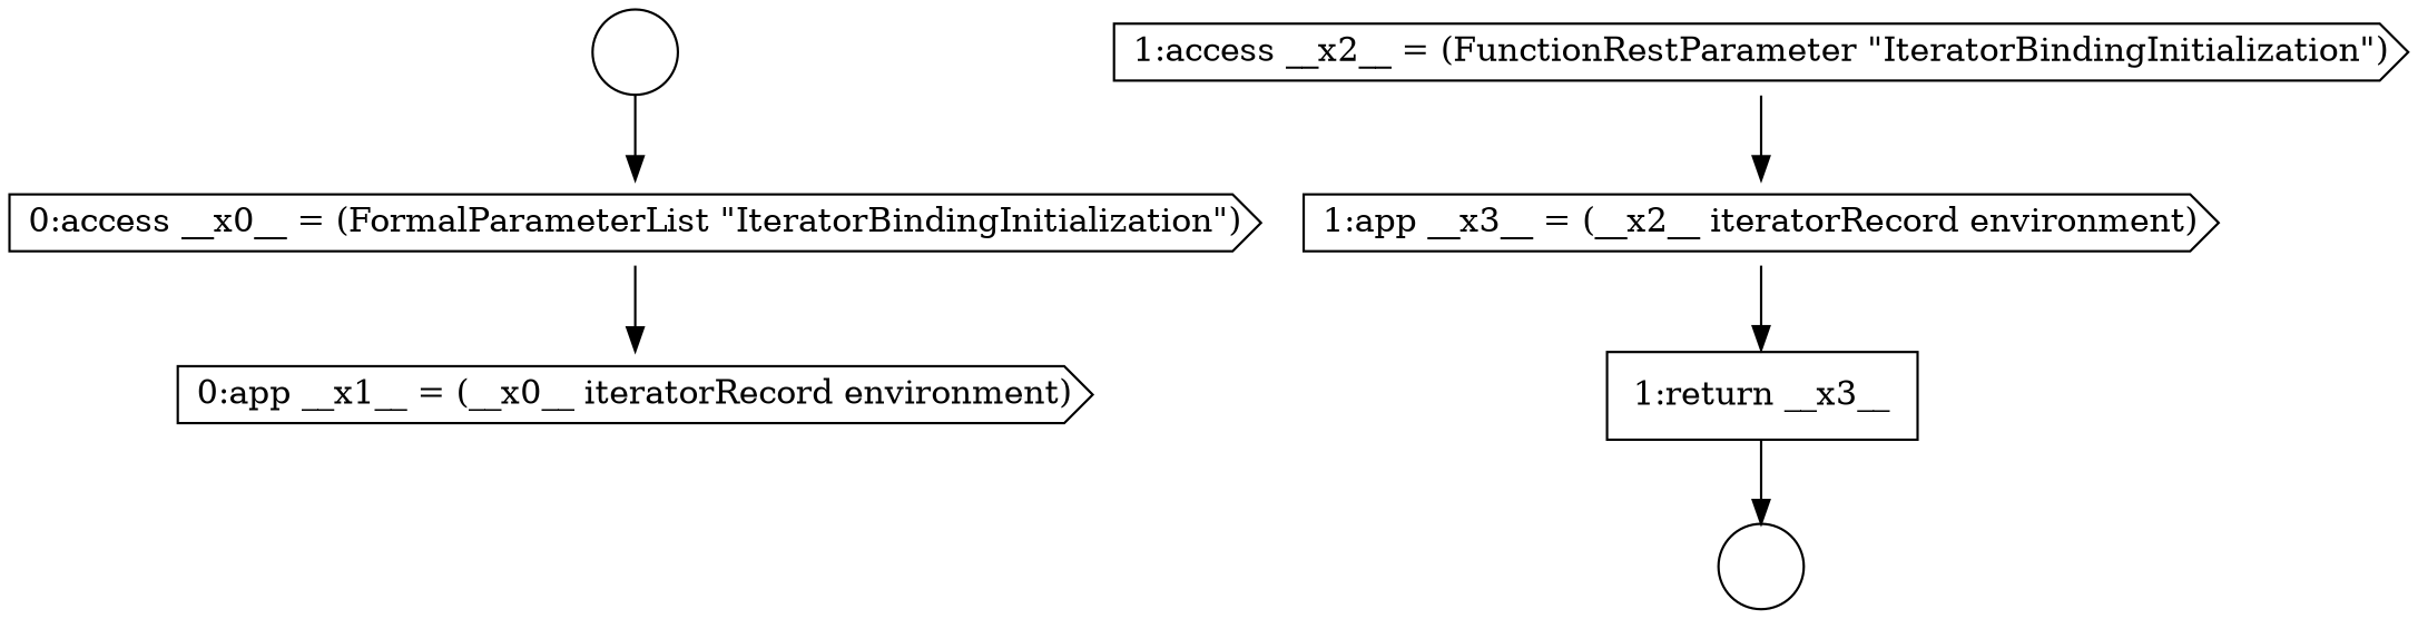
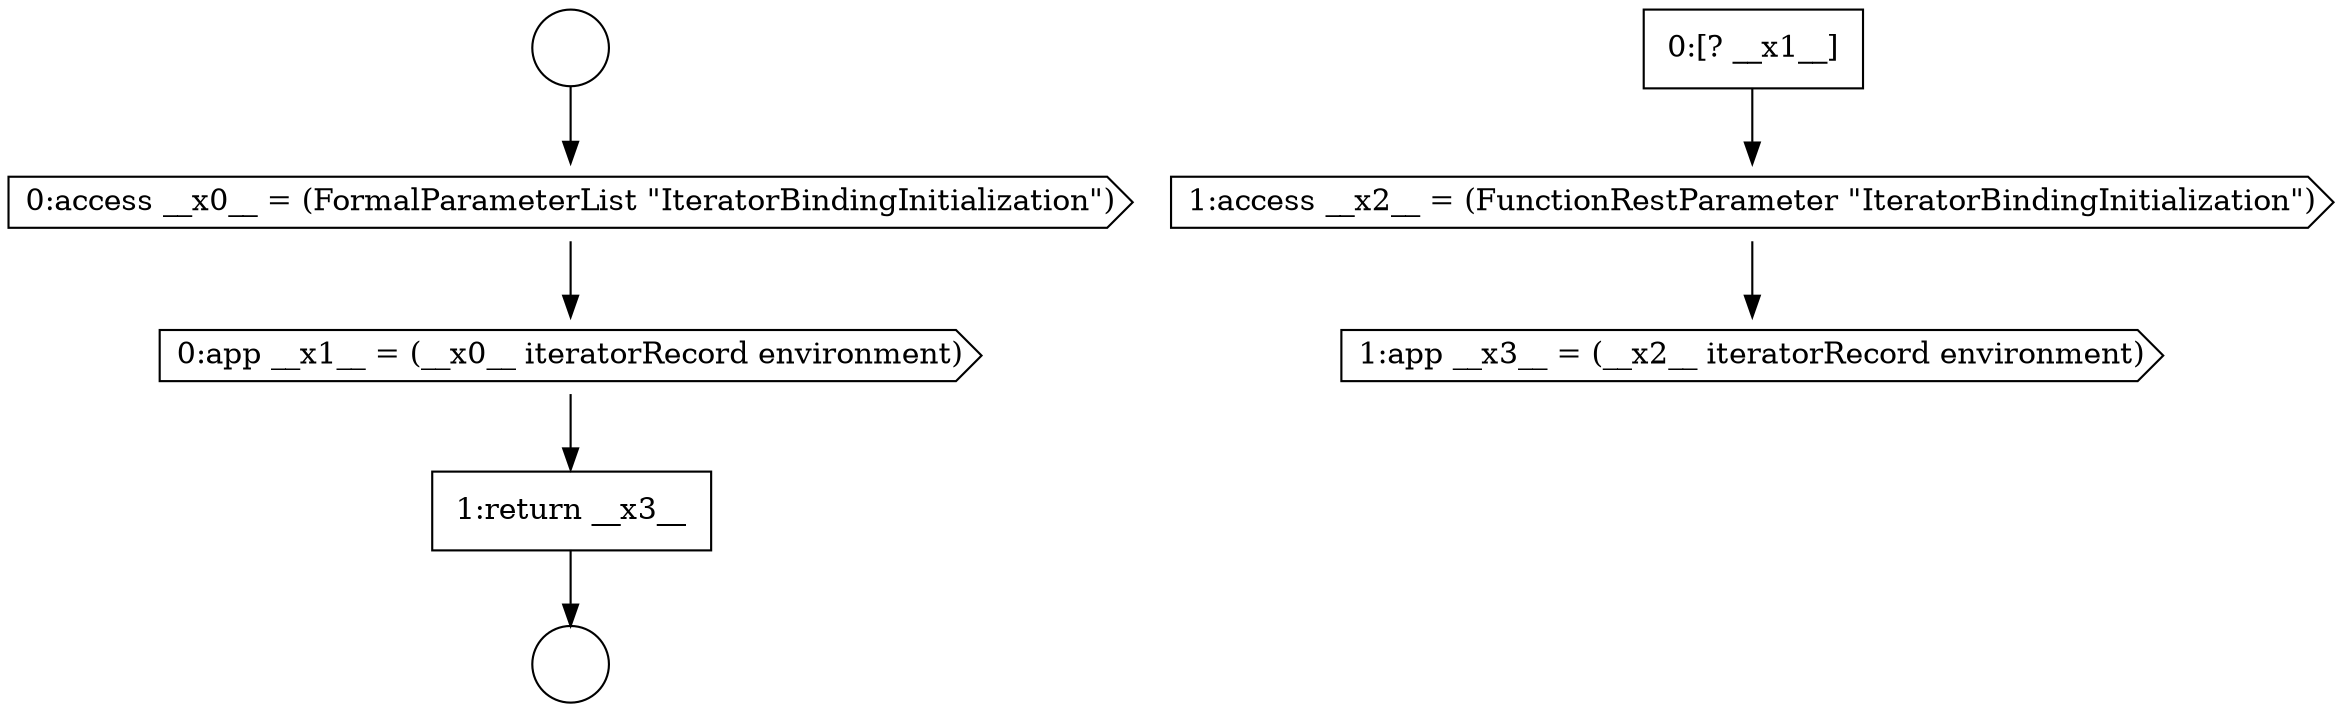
  digraph {
    node [color=black fillcolor=white shape=cds style=filled]
    edge [color=black]
    n1 [label=<<font color="black">0:access __x0__ = (FormalParameterList &quot;IteratorBindingInitialization&quot;)</font>>]
    n2 [label=<<font color="black">0:app __x1__ = (__x0__ iteratorRecord environment)</font>>]
    n3 [label=<<font color="black">     <table border="0" cellborder="1" cellspacing="0" cellpadding="10">       <tr><td align="left">1:return __x3__</td></tr>     </table>   </font>> margin=0 shape=none]
    n4 [label=" " shape=circle]
+   n5 [label=<<font color="black">     <table border="0" cellborder="1" cellspacing="0" cellpadding="10">       <tr><td align="left">0:[? __x1__]</td></tr>     </table>   </font>> margin=0 shape=none]
    n6 [label=<<font color="black">1:access __x2__ = (FunctionRestParameter &quot;IteratorBindingInitialization&quot;)</font>>]
    n7 [label=<<font color="black">1:app __x3__ = (__x2__ iteratorRecord environment)</font>>]
    n8 [label=" " shape=circle]
    n1 -> n2
    n3 -> n4
+   n5 -> n6
    n6 -> n7
-   n7 -> n3
+   n2 -> n3
    n8 -> n1
  }
